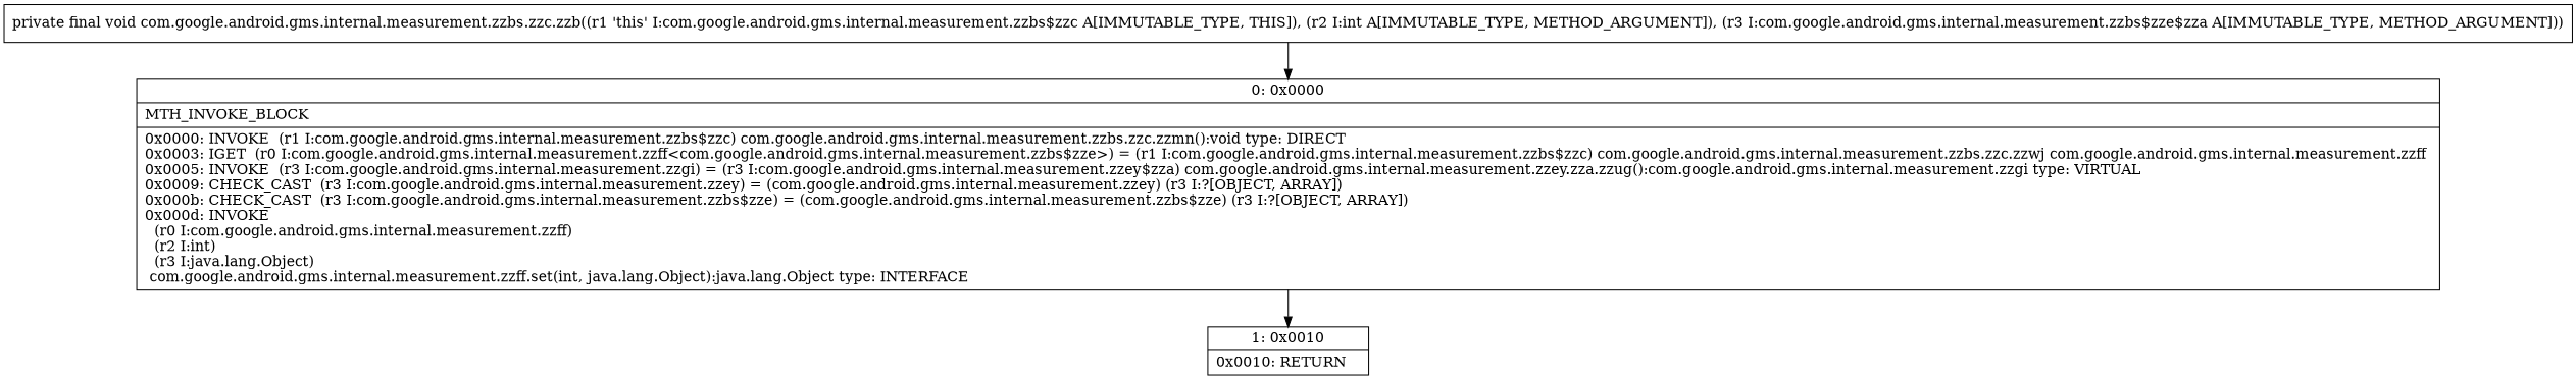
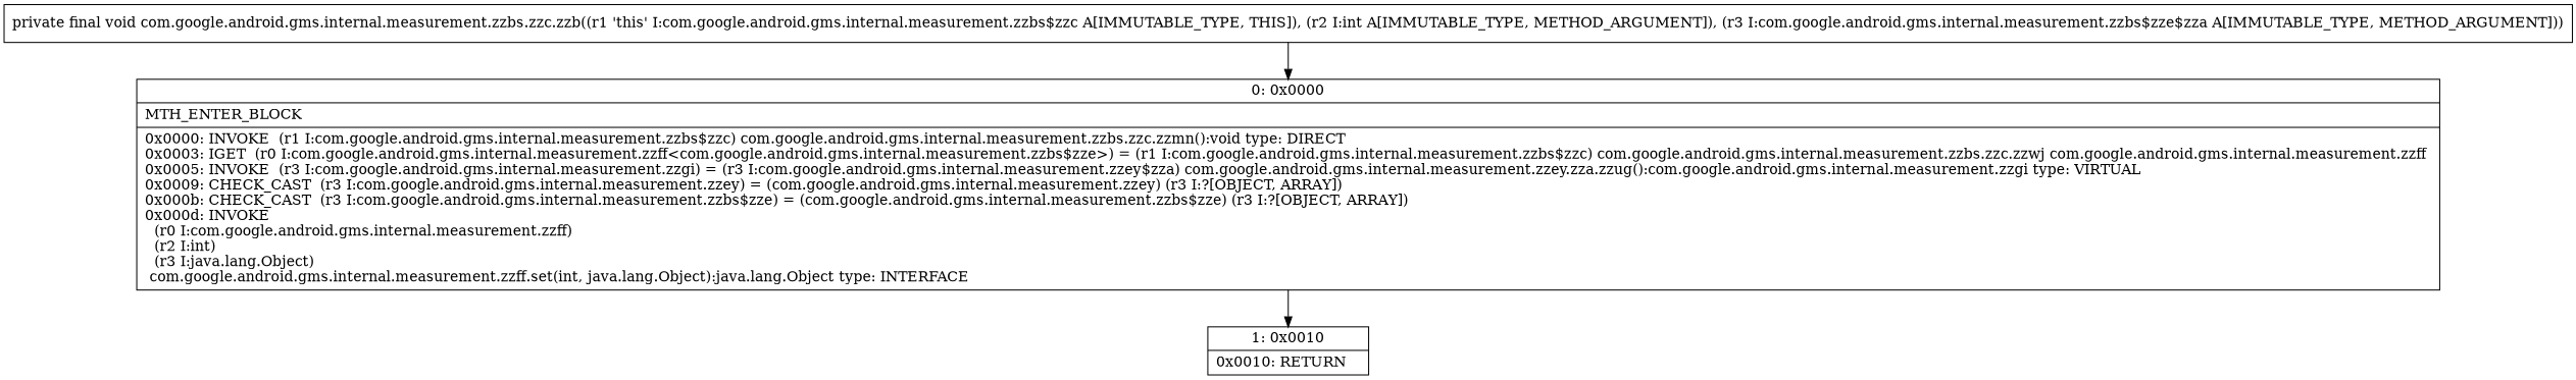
  digraph {
    node [shape=record]
-   n1 [label="{0\:\ 0x0000|MTH_INVOKE_BLOCK\l|0x0000: INVOKE  (r1 I:com.google.android.gms.internal.measurement.zzbs$zzc) com.google.android.gms.internal.measurement.zzbs.zzc.zzmn():void type: DIRECT \l0x0003: IGET  (r0 I:com.google.android.gms.internal.measurement.zzff\<com.google.android.gms.internal.measurement.zzbs$zze\>) = (r1 I:com.google.android.gms.internal.measurement.zzbs$zzc) com.google.android.gms.internal.measurement.zzbs.zzc.zzwj com.google.android.gms.internal.measurement.zzff \l0x0005: INVOKE  (r3 I:com.google.android.gms.internal.measurement.zzgi) = (r3 I:com.google.android.gms.internal.measurement.zzey$zza) com.google.android.gms.internal.measurement.zzey.zza.zzug():com.google.android.gms.internal.measurement.zzgi type: VIRTUAL \l0x0009: CHECK_CAST  (r3 I:com.google.android.gms.internal.measurement.zzey) = (com.google.android.gms.internal.measurement.zzey) (r3 I:?[OBJECT, ARRAY]) \l0x000b: CHECK_CAST  (r3 I:com.google.android.gms.internal.measurement.zzbs$zze) = (com.google.android.gms.internal.measurement.zzbs$zze) (r3 I:?[OBJECT, ARRAY]) \l0x000d: INVOKE  \l  (r0 I:com.google.android.gms.internal.measurement.zzff)\l  (r2 I:int)\l  (r3 I:java.lang.Object)\l com.google.android.gms.internal.measurement.zzff.set(int, java.lang.Object):java.lang.Object type: INTERFACE \l}"]
+   n1 [label="{0\:\ 0x0000|MTH_ENTER_BLOCK\l|0x0000: INVOKE  (r1 I:com.google.android.gms.internal.measurement.zzbs$zzc) com.google.android.gms.internal.measurement.zzbs.zzc.zzmn():void type: DIRECT \l0x0003: IGET  (r0 I:com.google.android.gms.internal.measurement.zzff\<com.google.android.gms.internal.measurement.zzbs$zze\>) = (r1 I:com.google.android.gms.internal.measurement.zzbs$zzc) com.google.android.gms.internal.measurement.zzbs.zzc.zzwj com.google.android.gms.internal.measurement.zzff \l0x0005: INVOKE  (r3 I:com.google.android.gms.internal.measurement.zzgi) = (r3 I:com.google.android.gms.internal.measurement.zzey$zza) com.google.android.gms.internal.measurement.zzey.zza.zzug():com.google.android.gms.internal.measurement.zzgi type: VIRTUAL \l0x0009: CHECK_CAST  (r3 I:com.google.android.gms.internal.measurement.zzey) = (com.google.android.gms.internal.measurement.zzey) (r3 I:?[OBJECT, ARRAY]) \l0x000b: CHECK_CAST  (r3 I:com.google.android.gms.internal.measurement.zzbs$zze) = (com.google.android.gms.internal.measurement.zzbs$zze) (r3 I:?[OBJECT, ARRAY]) \l0x000d: INVOKE  \l  (r0 I:com.google.android.gms.internal.measurement.zzff)\l  (r2 I:int)\l  (r3 I:java.lang.Object)\l com.google.android.gms.internal.measurement.zzff.set(int, java.lang.Object):java.lang.Object type: INTERFACE \l}"]
    n2 [label="{1\:\ 0x0010|0x0010: RETURN   \l}"]
    n3 [label="{private final void com.google.android.gms.internal.measurement.zzbs.zzc.zzb((r1 'this' I:com.google.android.gms.internal.measurement.zzbs$zzc A[IMMUTABLE_TYPE, THIS]), (r2 I:int A[IMMUTABLE_TYPE, METHOD_ARGUMENT]), (r3 I:com.google.android.gms.internal.measurement.zzbs$zze$zza A[IMMUTABLE_TYPE, METHOD_ARGUMENT])) }"]
    n1 -> n2
    n3 -> n1
  }
